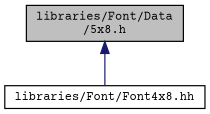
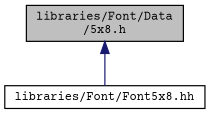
  digraph {
    fontname="Courier Prime"
    node [color=black fontname="Courier Prime" fontsize=10 shape=record style=filled]
    n1 [fillcolor=grey75 fontcolor=black height=0.2 label="libraries/Font/Data\l/5x8.h" width=0.4]
-   n2 [fillcolor=white height=0.2 label="libraries/Font/Font4x8.hh" width=0.4]
+   n2 [fillcolor=white height=0.2 label="libraries/Font/Font5x8.hh" width=0.4]
    n1 -> n2 [color=midnightblue dir=back fontname="Courier Prime" fontsize=10 labelfontname=Helvetica labelfontsize=10 style=solid]
  }
